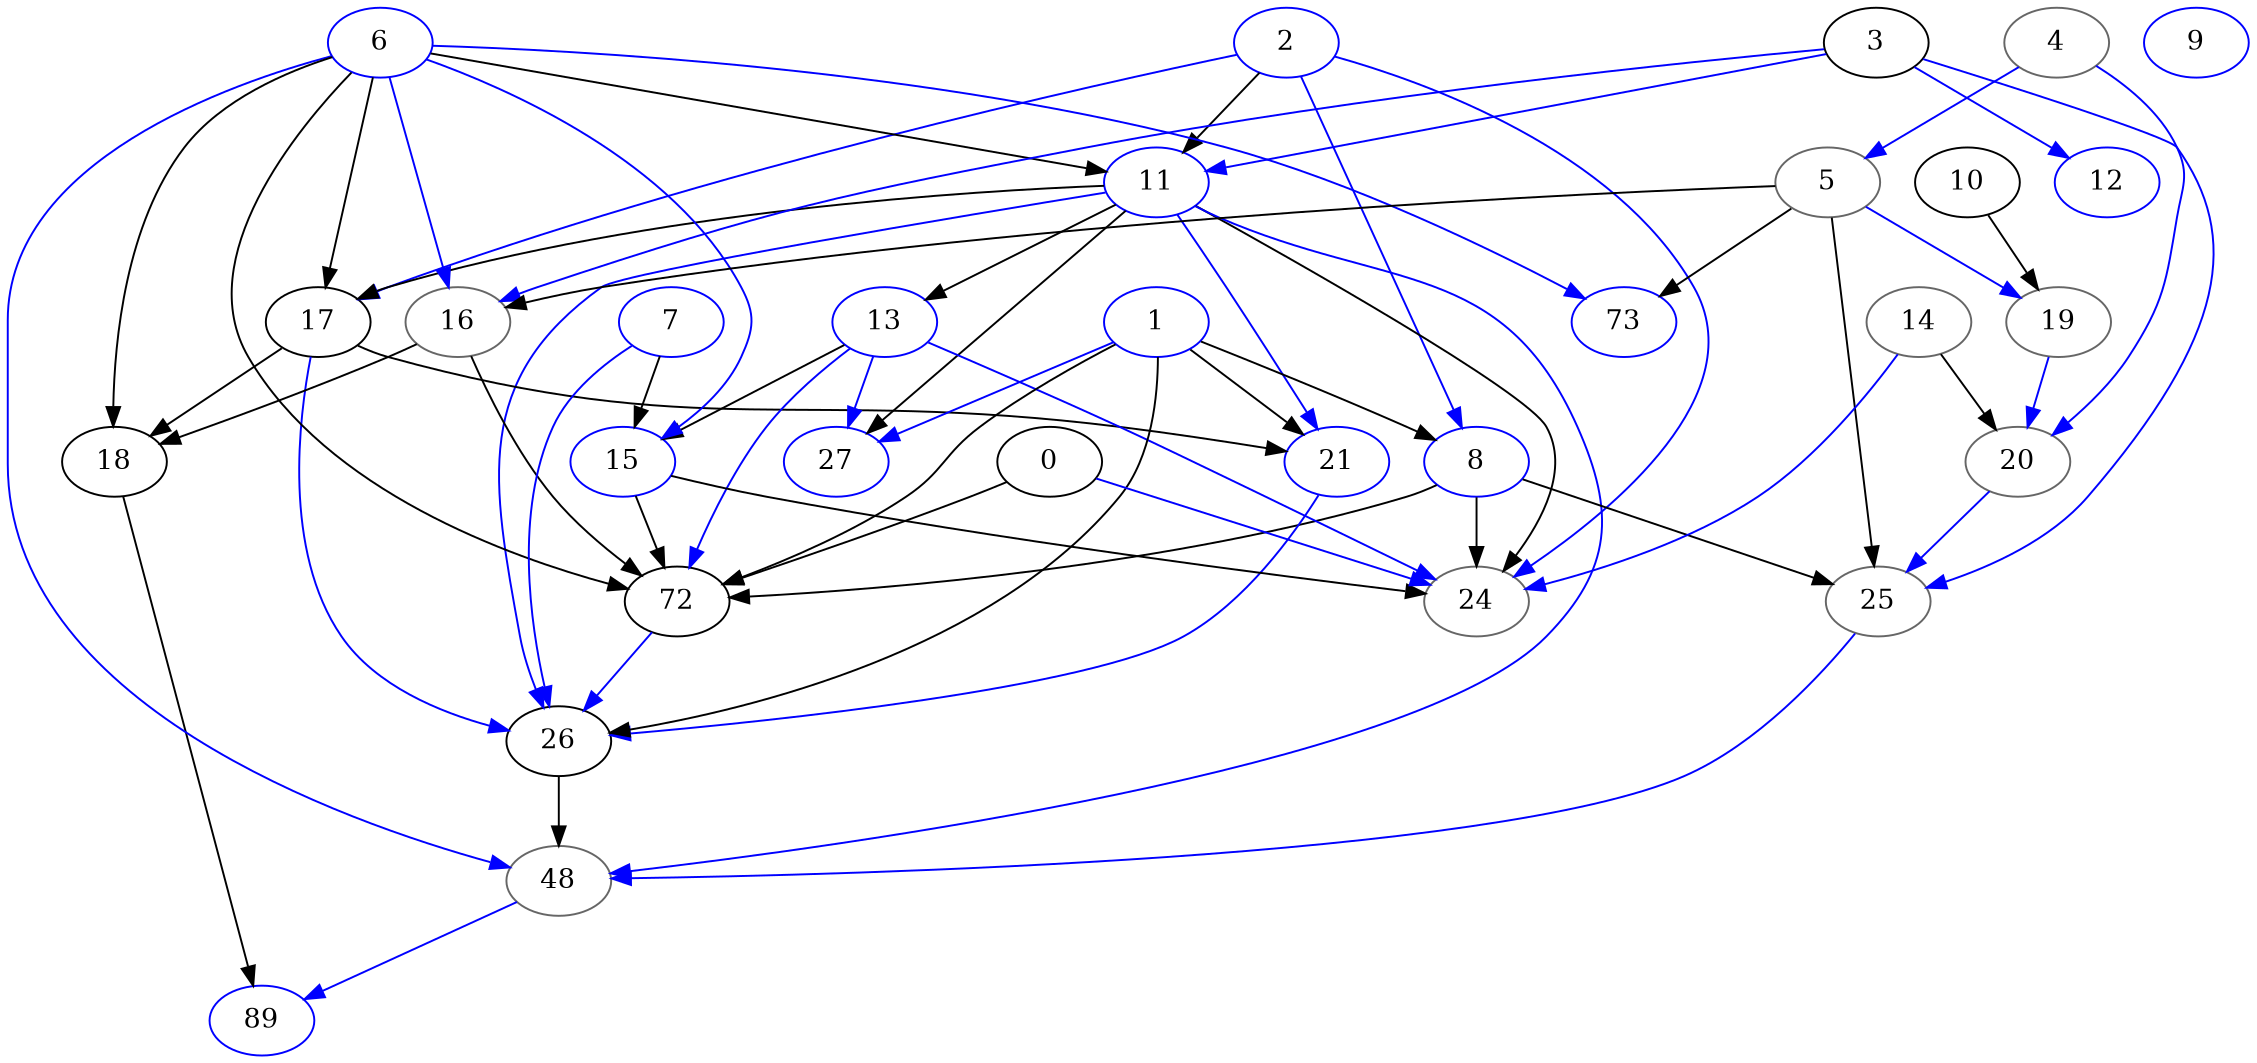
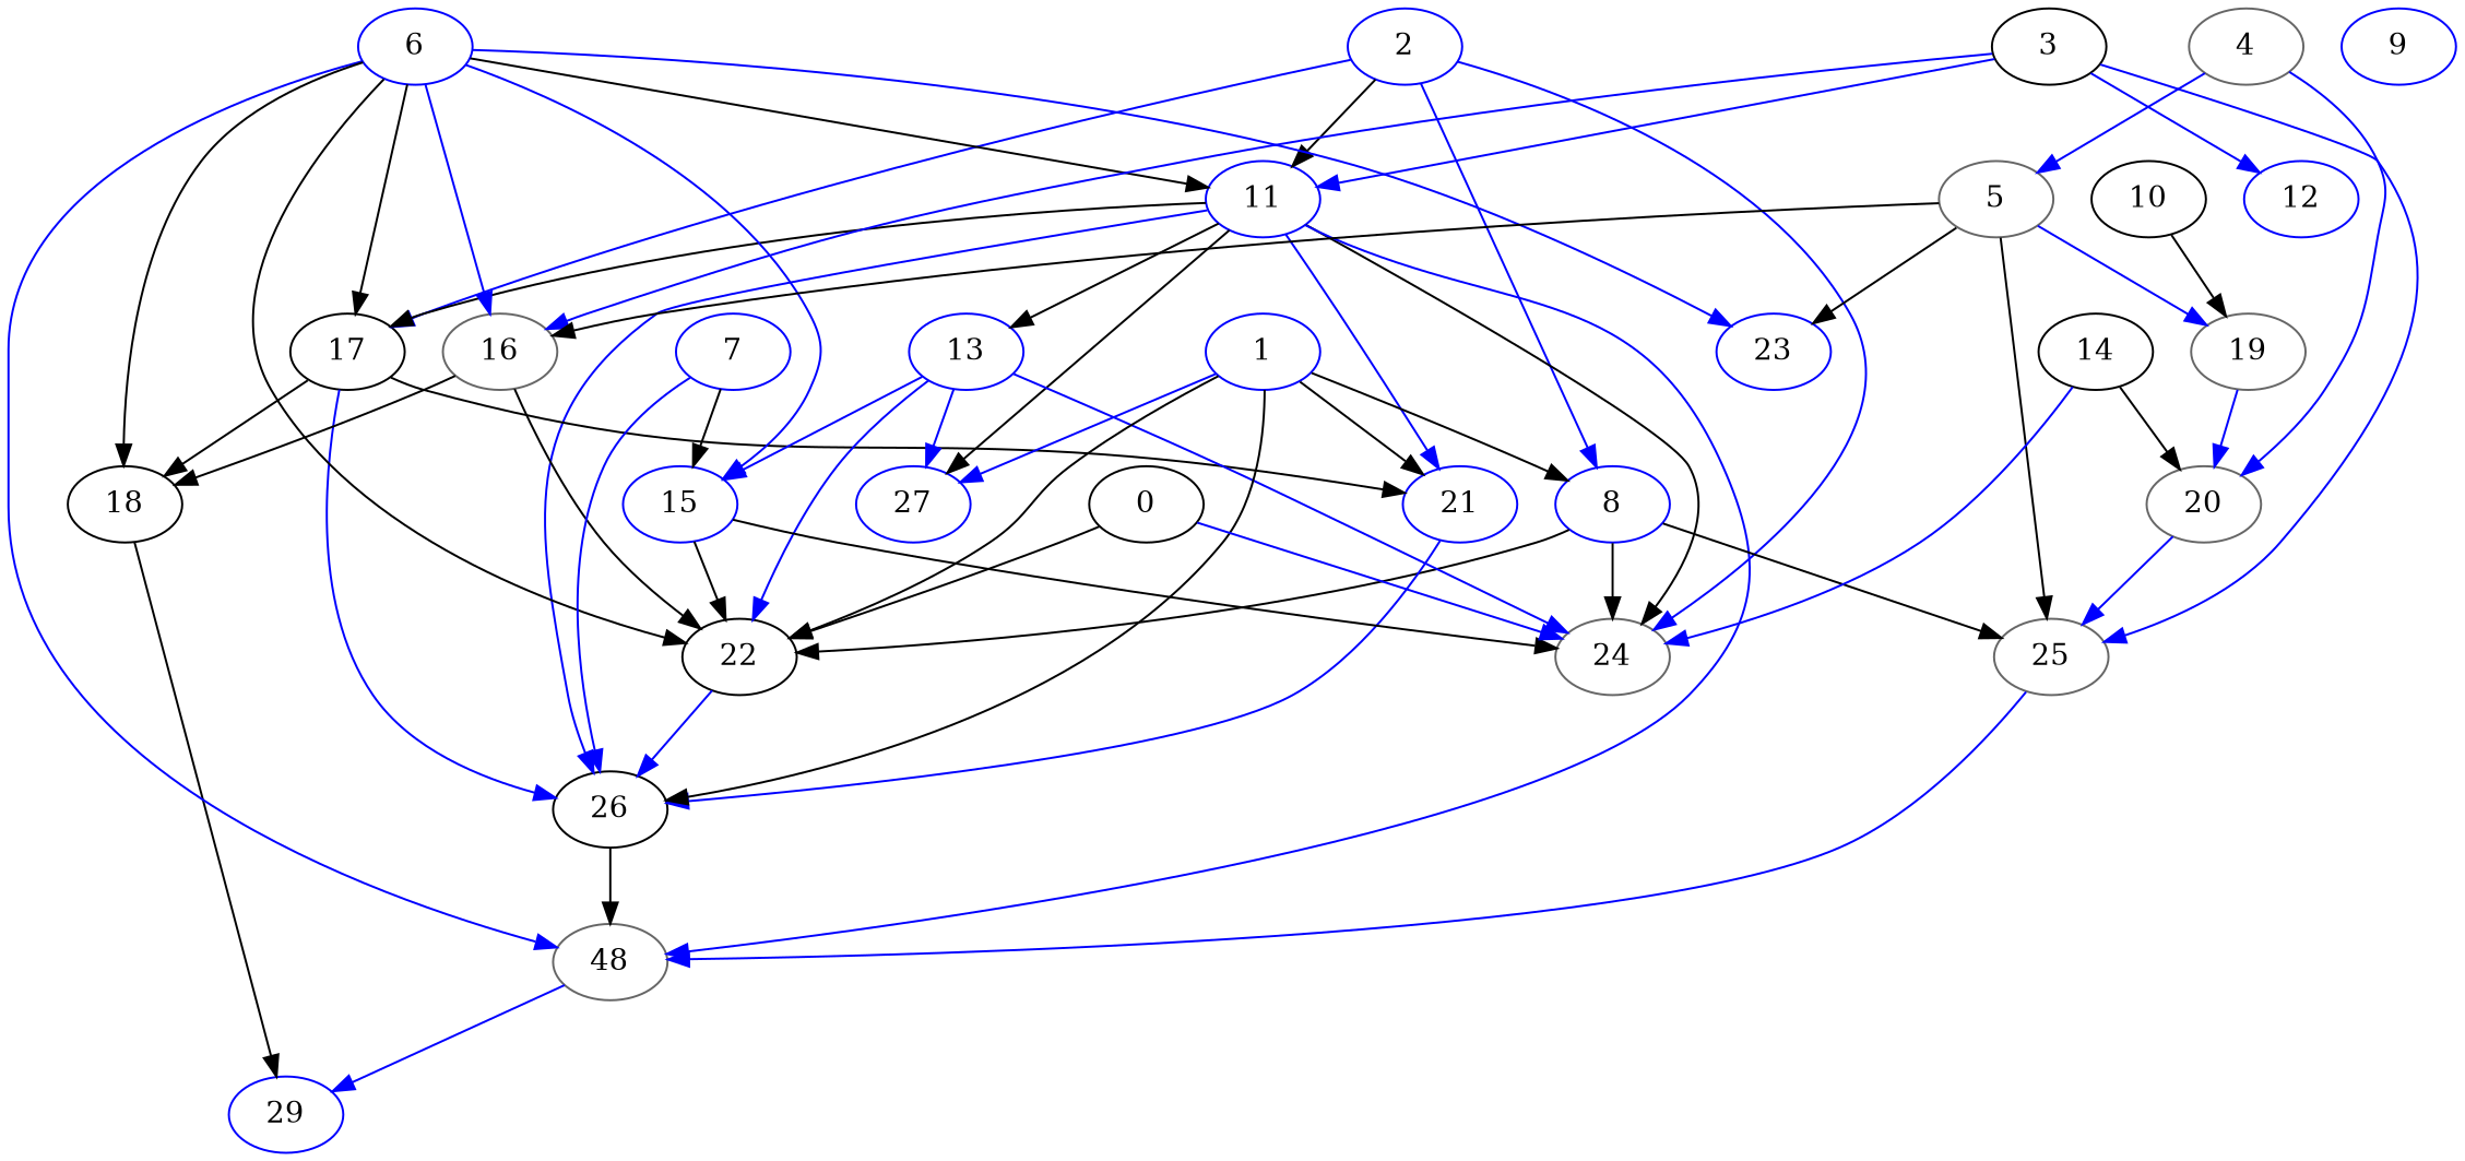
  digraph {
    "Duplicate states"=0
    GraphType=Random
    "Max states in OPEN"=0
    Modes="120000ms; topo-ordered tasks, ; Pruning: task equivalence, fixed order ready list, ; F-value: ; Optimisation: best schedule length (SL) optimisation on equal, "
    NumberOfTasks=30
    "Pruned using list schedule length"=16147675
    "States removed from OPEN"=0
    TargetSystem="Homogeneous-2"
    "Time to schedule (ms)"=14887
    "Total idle time"=0
    "Total schedule length"=192
    "Total sequential time"=382
    "Total states created"=80414497
    node ["Finish time"=118 Processor=0 "Start time"=118 Weight=20 color=blue]
    edge [Weight=7 color=black]
    2 ["Finish time"=48 "Start time"=28]
    11 ["Finish time"=80 Processor=1 "Start time"=68 Weight=12]
    8 ["Finish time"=68 Processor=1 "Start time"=50 Weight=18]
    17 ["Finish time"=102 "Start time"=86 Weight=16 color=black]
    24 ["Finish time"=174 "Start time"=164 Weight=10 color=gray40]
    n6 ["Finish time"=178 Processor=1 "Start time"=168 Weight=10 color=gray40 label=48]
    13 ["Finish time"=96 Processor=1 "Start time"=80 Weight=16]
    21 ["Finish time"=110 "Start time"=102 Weight=8]
    26 ["Finish time"=158 "Start time"=138 color=black]
    27 ["Finish time"=114 "Start time"=110 Weight=4]
-   22 ["Finish time"=138 color=black label=72]
+   22 ["Finish time"=138 color=black]
    25 ["Finish time"=168 Processor=1 "Start time"=150 Weight=18 color=gray40]
    18 ["Finish time"=164 "Start time"=158 Weight=6 color=black]
-   29 ["Finish time"=192 Processor=1 "Start time"=178 Weight=14 label=89]
+   29 ["Finish time"=192 Processor=1 "Start time"=178 Weight=14]
    15 ["Finish time"=108 Processor=1 "Start time"=100 Weight=8]
    6 ["Finish time"=50 Processor=1 "Start time"=30]
    16 ["Start time"=114 Weight=4 color=gray40]
-   23 ["Finish time"=190 "Start time"=174 Weight=16 label=73]
+   23 ["Finish time"=190 "Start time"=174 Weight=16]
    3 ["Finish time"=60 "Start time"=48 Weight=12 color=black]
    12 ["Finish time"=66 "Start time"=60 Weight=6]
    4 ["Finish time"=86 "Start time"=66 color=gray40]
    5 ["Finish time"=100 Processor=1 "Start time"=96 Weight=4 color=gray40]
    20 ["Finish time"=150 Processor=1 "Start time"=130 color=gray40]
    19 ["Finish time"=130 Processor=1 Weight=12 color=gray40]
    1 ["Finish time"=28 "Start time"=20 Weight=8]
    10 [Processor=1 "Start time"=108 Weight=10 color=black]
-   14 ["Finish time"=30 Processor=1 "Start time"=10 color=gray40]
+   14 ["Finish time"=30 Processor=1 "Start time"=10 color=black]
    7 ["Finish time"=10 Processor=1 "Start time"=6 Weight=4]
    0 ["Finish time"=6 Processor=1 "Start time"=0 Weight=6 color=black]
    9 ["Finish time"=20 "Start time"=0]
    2 -> 11 [Weight=3]
    2 -> 8 [Weight=2 color=blue]
    2 -> 17 [Weight=6 color=blue]
    2 -> 24 [Weight=3 color=blue]
    11 -> 17 [Weight=5]
    11 -> 24 [Weight=2]
    11 -> n6 [Weight=4 color=blue]
    11 -> 13 [Weight=5]
    11 -> 21 [Weight=6 color=blue]
    11 -> 26 [color=blue]
    11 -> 27 [Weight=3]
    8 -> 24 [Weight=10]
    8 -> 22 [Weight=4]
    8 -> 25
    17 -> 21 [Weight=6]
    17 -> 26 [Weight=5 color=blue]
    17 -> 18 [Weight=10]
    n6 -> 29 [Weight=10 color=blue]
    13 -> 24 [color=blue]
    13 -> 27 [Weight=10 color=blue]
    13 -> 22 [Weight=8 color=blue]
-   13 -> 15 [Weight=8]
+   13 -> 15 [Weight=8 color=blue]
    21 -> 26 [Weight=6 color=blue]
    26 -> n6 [Weight=10]
    22 -> 26 [Weight=6 color=blue]
    25 -> n6 [Weight=9 color=blue]
    18 -> 29
    15 -> 24 [Weight=6]
    15 -> 22 [Weight=3]
    6 -> 11 [Weight=2]
    6 -> 17
    6 -> n6 [color=blue]
    6 -> 22 [Weight=6]
    6 -> 18 [Weight=6]
    6 -> 15 [Weight=8 color=blue]
    6 -> 16 [color=blue]
    6 -> 23 [color=blue]
    16 -> 22 [Weight=5]
    16 -> 18 [Weight=3]
    3 -> 11 [Weight=3 color=blue]
    3 -> 25 [Weight=10 color=blue]
    3 -> 16 [color=blue]
    3 -> 12 [Weight=10 color=blue]
    4 -> 5 [Weight=2 color=blue]
    4 -> 20 [Weight=2 color=blue]
    5 -> 25 [Weight=4]
    5 -> 16 [Weight=9]
    5 -> 23 [Weight=6]
    5 -> 19 [Weight=6 color=blue]
    20 -> 25 [color=blue]
    19 -> 20 [Weight=6 color=blue]
    1 -> 8
    1 -> 21 [Weight=3]
    1 -> 26 [Weight=9]
    1 -> 27 [color=blue]
    1 -> 22 [Weight=2]
    10 -> 19 [Weight=8]
    14 -> 24 [Weight=10 color=blue]
    14 -> 20 [Weight=6]
    7 -> 26 [Weight=10 color=blue]
    7 -> 15 [Weight=5]
    0 -> 24 [Weight=8 color=blue]
    0 -> 22
  }
